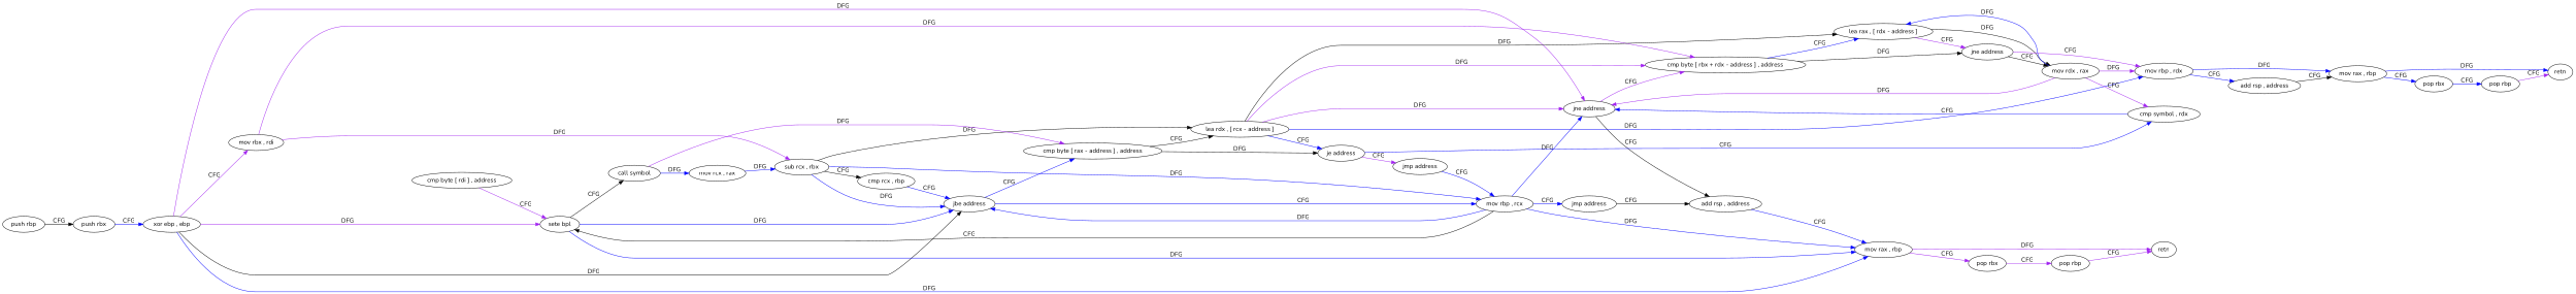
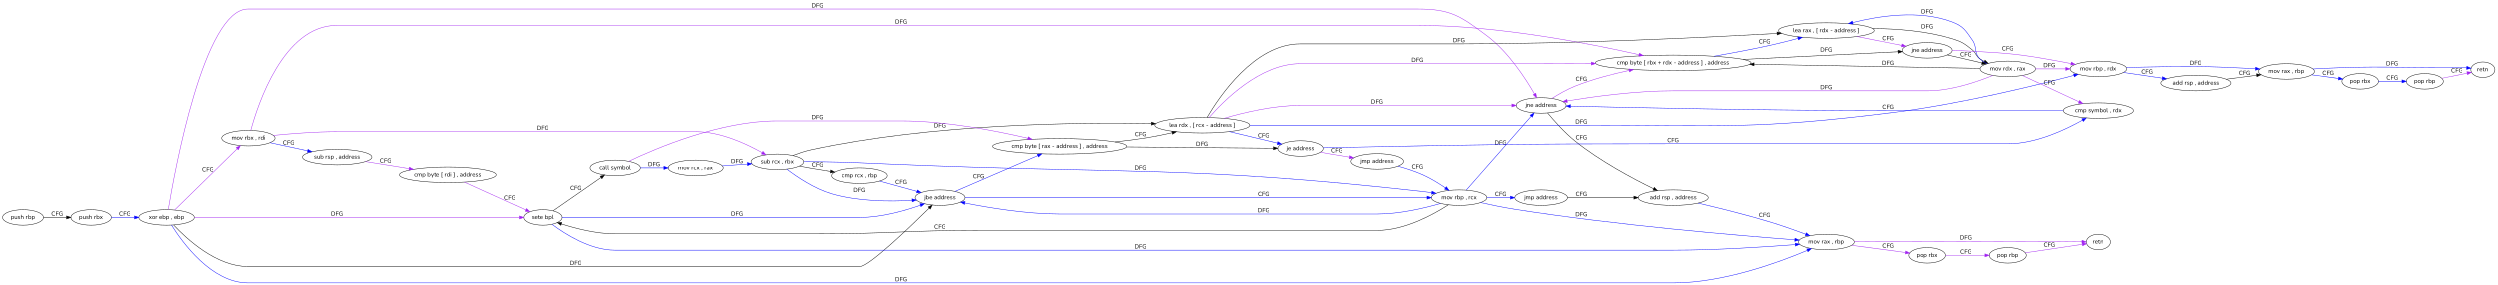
  digraph {
    fontname=Nunito
    rankdir=LR
    node [fontname=Nunito]
    edge [color=blue fontname=Nunito]
    n1 [label="push rbp"]
    n2 [label="push rbx"]
    n3 [label="xor ebp , ebp"]
    n4 [label="mov rbx , rdi"]
    n5 [label="sete bpl"]
    n6 [label="jbe address"]
    n7 [label="mov rax , rbp"]
    n8 [label="jne address"]
+   n9 [label="sub rsp , address"]
    n10 [label="sub rcx , rbx"]
    n11 [label="cmp byte [ rbx + rdx - address ] , address"]
    n12 [label="call symbol"]
    n13 [label="cmp byte [ rax - address ] , address"]
    n14 [label="mov rbp , rcx"]
    n15 [label="pop rbx"]
    n16 [label=retn]
    n17 [label="add rsp , address"]
    n18 [label="cmp byte [ rdi ] , address"]
    n19 [label="cmp rcx , rbp"]
    n20 [label="lea rdx , [ rcx - address ]"]
    n21 [label="lea rax , [ rdx - address ]"]
    n22 [label="jne address"]
    n23 [label="mov rcx , rax"]
    n24 [label="je address"]
    n25 [label="jmp address"]
    n26 [label="mov rbp , rdx"]
    n27 [label="cmp symbol , rdx"]
    n28 [label="jmp address"]
    n29 [label="mov rdx , rax"]
    n30 [label="add rsp , address"]
    n31 [label="mov rax , rbp"]
    n32 [label="pop rbp"]
    n33 [label="pop rbx"]
    n34 [label=retn]
    n35 [label="pop rbp"]
    n1 -> n2 [color=black label=CFG]
    n2 -> n3 [label=CFG]
    n3 -> n4 [color=purple label=CFG]
    n3 -> n5 [color=purple label=DFG]
    n3 -> n6 [color=black label=DFG]
    n3 -> n7 [label=DFG]
    n3 -> n8 [color=purple label=DFG]
+   n4 -> n9 [label=CFG]
    n4 -> n10 [color=purple label=DFG]
    n4 -> n11 [color=purple label=DFG]
    n5 -> n6 [label=DFG]
    n5 -> n7 [label=DFG]
    n5 -> n12 [color=black label=CFG]
    n6 -> n13 [label=CFG]
    n6 -> n14 [label=CFG]
    n7 -> n15 [color=purple label=CFG]
    n7 -> n16 [color=purple label=DFG]
    n8 -> n11 [color=purple label=CFG]
    n8 -> n17 [color=black label=CFG]
+   n9 -> n18 [color=purple label=CFG]
    n10 -> n6 [label=DFG]
    n10 -> n14 [label=DFG]
    n10 -> n19 [color=black label=CFG]
    n10 -> n20 [color=black label=DFG]
    n11 -> n21 [label=CFG]
    n11 -> n22 [color=black label=DFG]
    n12 -> n13 [color=purple label=DFG]
    n12 -> n23 [label=DFG]
    n13 -> n20 [color=black label=CFG]
    n13 -> n24 [color=black label=DFG]
    n14 -> n5 [color=black label=CFG]
    n14 -> n6 [label=DFG]
    n14 -> n7 [label=DFG]
    n14 -> n8 [label=DFG]
    n14 -> n25 [label=CFG]
    n15 -> n32 [color=purple label=CFG]
    n17 -> n7 [label=CFG]
    n18 -> n5 [color=purple label=CFG]
    n19 -> n6 [label=CFG]
    n20 -> n8 [color=purple label=DFG]
    n20 -> n11 [color=purple label=DFG]
    n20 -> n21 [color=black label=DFG]
    n20 -> n24 [label=CFG]
    n20 -> n26 [label=DFG]
    n21 -> n22 [color=purple label=CFG]
    n21 -> n29 [color=black label=DFG]
    n22 -> n26 [color=purple label=CFG]
    n22 -> n29 [color=black label=CFG]
    n23 -> n10 [label=DFG]
    n24 -> n27 [label=CFG]
    n24 -> n28 [color=purple label=CFG]
    n25 -> n17 [color=black label=CFG]
    n26 -> n30 [label=CFG]
    n26 -> n31 [label=DFG]
    n27 -> n8 [label=CFG]
    n28 -> n14 [label=CFG]
    n29 -> n8 [color=purple label=DFG]
+   n29 -> n11 [color=black label=DFG]
    n29 -> n21 [label=DFG]
    n29 -> n26 [color=purple label=DFG]
    n29 -> n27 [color=purple label=CFG]
    n30 -> n31 [color=black label=CFG]
    n31 -> n33 [label=CFG]
    n31 -> n34 [label=DFG]
    n32 -> n16 [color=purple label=CFG]
    n33 -> n35 [label=CFG]
    n35 -> n34 [color=purple label=CFG]
  }
